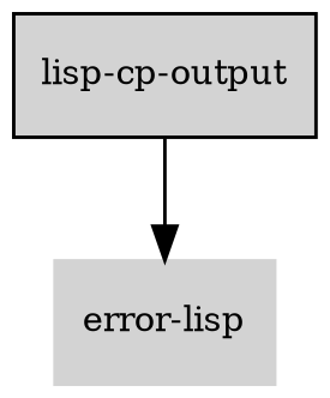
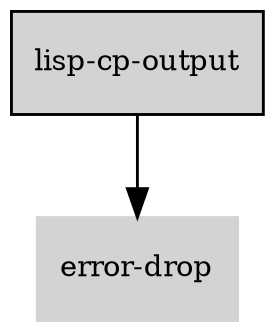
  digraph {
    rankdir=TB
    node [fillcolor=lightgray fontcolor=black fontsize=10 shape=box style=filled]
    "lisp-cp-output" [color=black]
-   "error-drop" [color=lightgray label="error-lisp"]
+   "error-drop" [color=lightgray]
    "lisp-cp-output" -> "error-drop" [fontsize=8]
  }
